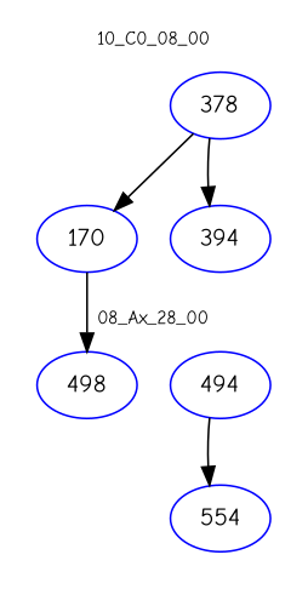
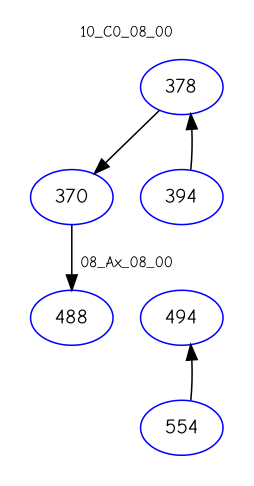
  digraph {
    fontname="Comic Neue"
    node [color=blue fontname="Comic Neue"]
    edge [color=black fontname="Comic Neue"]
    n1 [label=494]
-   n2 [label=498]
+   n2 [label=488]
    n3 [label=554]
    n4 [label=378]
-   n5 [label=170]
+   n5 [label=370]
    n6 [label=394]
    subgraph cluster_1 {
      color=white
      fontsize=10
-     label="08_Ax_28_00"
+     label="08_Ax_08_00"
      n1
      n2
      n3
    }
    subgraph cluster_2 {
      color=white
      fontsize=10
      label="10_C0_08_00"
      n4
      n5
      n6
    }
-   n1 -> n3
+   n3 -> n1
    n4 -> n5
-   n4 -> n6
+   n6 -> n4
    n5 -> n2
  }
